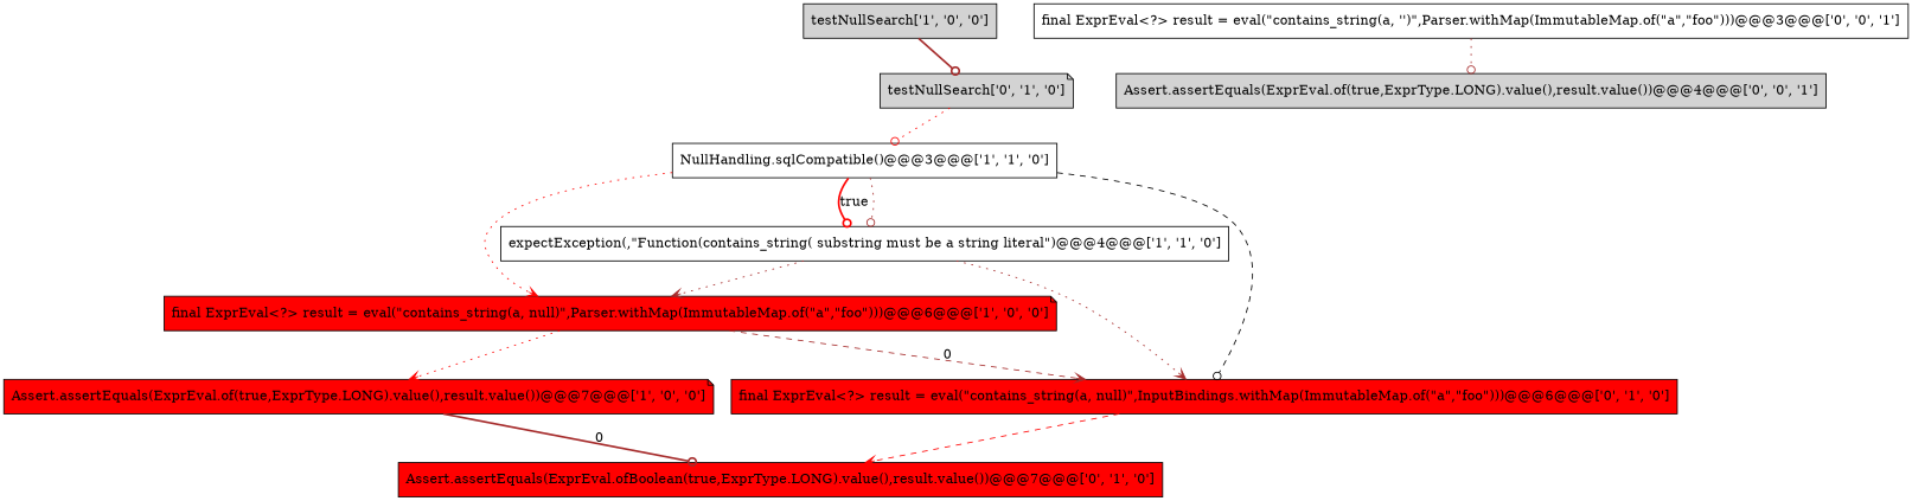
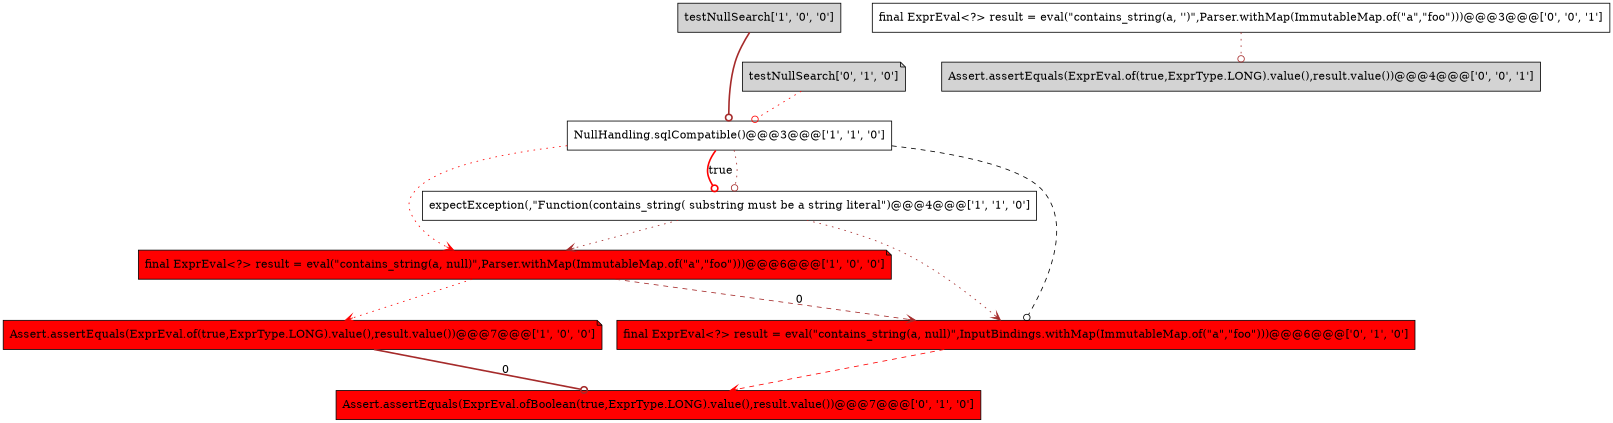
  digraph {
    node [fillcolor=red shape=box style=filled]
    edge [arrowhead=odot color=brown style=dotted]
    n1 [fillcolor=lightgray label="testNullSearch['1', '0', '0']"]
    n2 [fillcolor=white label="NullHandling.sqlCompatible()@@@3@@@['1', '1', '0']"]
    n3 [label="final ExprEval<?> result = eval(\"contains_string(a, null)\",Parser.withMap(ImmutableMap.of(\"a\",\"foo\")))@@@6@@@['1', '0', '0']" shape=note]
    n4 [label="final ExprEval<?> result = eval(\"contains_string(a, null)\",InputBindings.withMap(ImmutableMap.of(\"a\",\"foo\")))@@@6@@@['0', '1', '0']"]
    n5 [fillcolor=white label="expectException(,\"Function(contains_string( substring must be a string literal\")@@@4@@@['1', '1', '0']"]
    n6 [fillcolor=white label="final ExprEval<?> result = eval(\"contains_string(a, '')\",Parser.withMap(ImmutableMap.of(\"a\",\"foo\")))@@@3@@@['0', '0', '1']"]
    n7 [fillcolor=lightgray label="Assert.assertEquals(ExprEval.of(true,ExprType.LONG).value(),result.value())@@@4@@@['0', '0', '1']"]
    n8 [fillcolor=lightgray label="testNullSearch['0', '1', '0']" shape=note]
    n9 [label="Assert.assertEquals(ExprEval.of(true,ExprType.LONG).value(),result.value())@@@7@@@['1', '0', '0']" shape=note]
    n10 [label="Assert.assertEquals(ExprEval.ofBoolean(true,ExprType.LONG).value(),result.value())@@@7@@@['0', '1', '0']"]
-   n1 -> n8 [style=bold]
+   n1 -> n2 [style=bold]
    n2 -> n3 [arrowhead=vee color=red]
    n2 -> n4 [color=black style=dashed]
    n2 -> n5
    n2 -> n5 [color=red label=true style=bold]
    n3 -> n4 [arrowhead=vee label=0 style=dashed]
    n3 -> n9 [arrowhead=vee color=red]
    n4 -> n10 [arrowhead=vee color=red style=dashed]
    n5 -> n3 [arrowhead=vee]
    n5 -> n4 [arrowhead=vee]
    n6 -> n7
    n8 -> n2 [color=red]
    n9 -> n10 [label=0 style=bold]
  }
